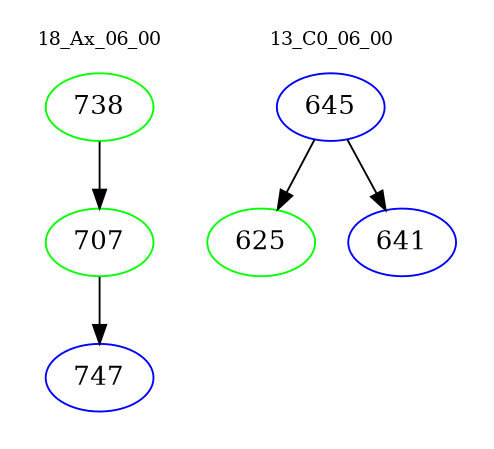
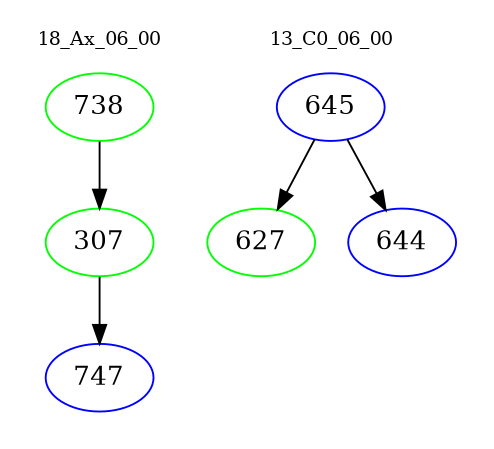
  digraph {
    node [color=green]
    edge [color=black]
    n1 [label=738]
-   n2 [label=707]
+   n2 [label=307]
    n3 [color=blue label=747]
    n4 [color=blue label=645]
-   n5 [label=625]
-   n6 [color=blue label=641]
+   n5 [label=627]
+   n6 [color=blue label=644]
    subgraph cluster_1 {
      color=white
      fontsize=10
      label="18_Ax_06_00"
      n1
      n2
      n3
    }
    subgraph cluster_2 {
      color=white
      fontsize=10
      label="13_C0_06_00"
      n4
      n5
      n6
    }
    n1 -> n2
    n2 -> n3
    n4 -> n5
    n4 -> n6
  }
